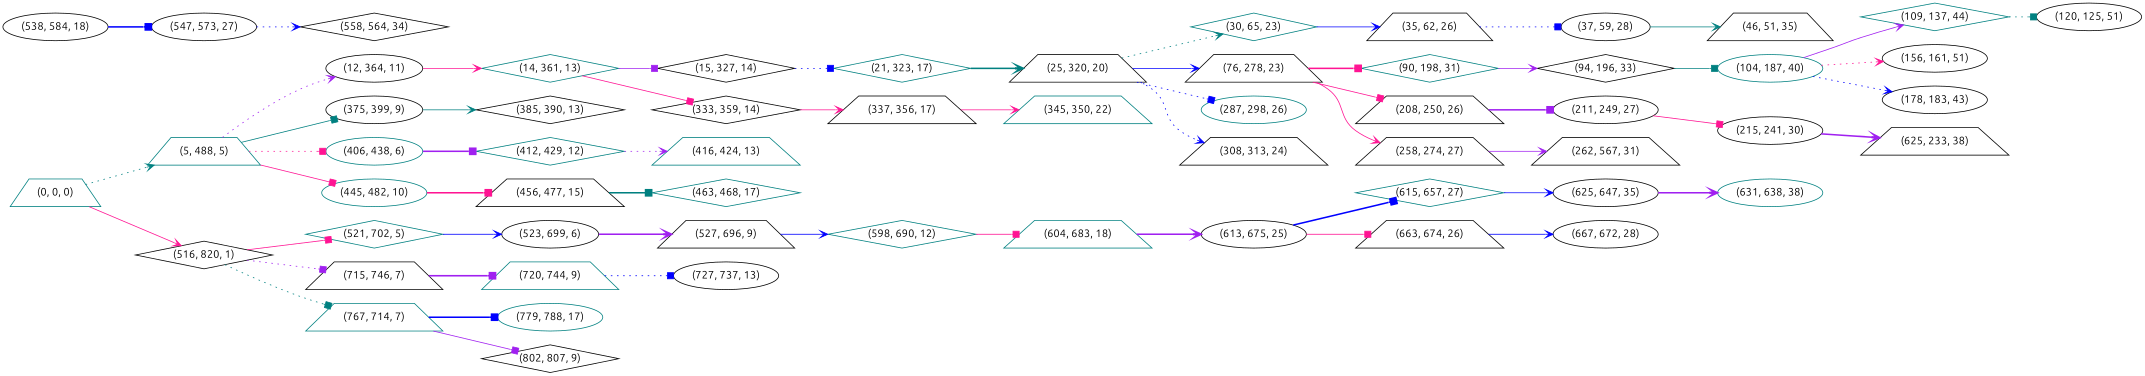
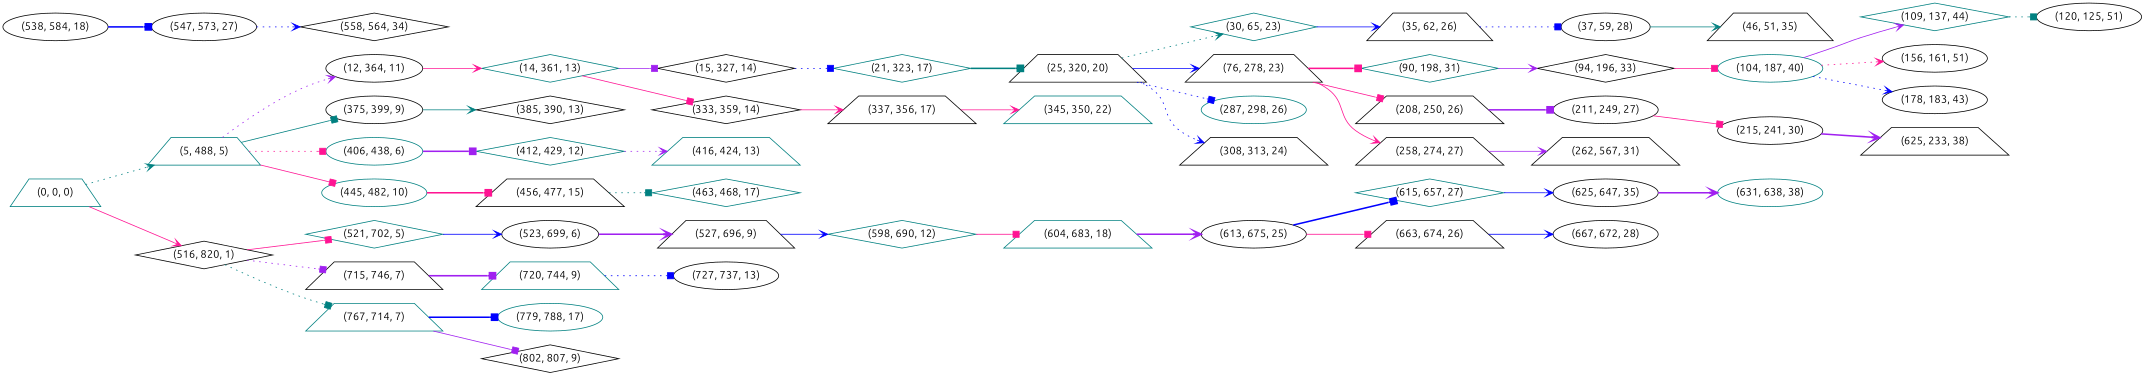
  digraph {
    fontname=Ubuntu
    rankdir=LR
    node [color=black fontname=Ubuntu shape=trapezium]
    edge [arrowhead=vee color=deeppink fontname=Ubuntu style=solid]
    "(0, 0, 0)" [color=teal]
    "(5, 488, 5)" [color=teal]
    "(516, 820, 1)" [shape=diamond]
    "(12, 364, 11)" [shape=ellipse]
    "(375, 399, 9)" [shape=ellipse]
    "(406, 438, 6)" [color=teal shape=ellipse]
    "(445, 482, 10)" [color=teal shape=ellipse]
    "(521, 702, 5)" [color=teal shape=diamond]
    "(715, 746, 7)"
    n10 [color=teal label="(767, 714, 7)"]
    "(14, 361, 13)" [color=teal shape=diamond]
    "(385, 390, 13)" [shape=diamond]
    "(412, 429, 12)" [color=teal shape=diamond]
    "(456, 477, 15)"
    "(15, 327, 14)" [shape=diamond]
    "(333, 359, 14)" [shape=diamond]
    "(21, 323, 17)" [color=teal shape=diamond]
    "(337, 356, 17)"
    "(25, 320, 20)"
    "(30, 65, 23)" [color=teal shape=diamond]
    "(76, 278, 23)"
    "(287, 298, 26)" [color=teal shape=ellipse]
    "(308, 313, 24)"
    "(35, 62, 26)"
    "(90, 198, 31)" [color=teal shape=diamond]
    "(208, 250, 26)"
    "(258, 274, 27)"
    "(37, 59, 28)" [shape=ellipse]
    "(46, 51, 35)"
    "(94, 196, 33)" [shape=diamond]
    "(211, 249, 27)" [shape=ellipse]
    n32 [label="(262, 567, 31)"]
    "(104, 187, 40)" [color=teal shape=ellipse]
    "(109, 137, 44)" [color=teal shape=diamond]
    "(156, 161, 51)" [shape=ellipse]
    "(178, 183, 43)" [shape=ellipse]
    "(120, 125, 51)" [shape=ellipse]
    "(215, 241, 30)" [shape=ellipse]
    n39 [label="(625, 233, 38)"]
    "(345, 350, 22)" [color=teal]
    "(416, 424, 13)" [color=teal]
    "(463, 468, 17)" [color=teal shape=diamond]
    "(523, 699, 6)" [shape=ellipse]
    "(720, 744, 9)" [color=teal]
    "(779, 788, 17)" [color=teal shape=ellipse]
    "(802, 807, 9)" [shape=diamond]
    "(527, 696, 9)"
    "(598, 690, 12)" [color=teal shape=diamond]
    "(604, 683, 18)" [color=teal]
    "(538, 584, 18)" [shape=ellipse]
    "(547, 573, 27)" [shape=ellipse]
    "(558, 564, 34)" [shape=diamond]
    "(613, 675, 25)" [shape=ellipse]
    "(615, 657, 27)" [color=teal shape=diamond]
    "(663, 674, 26)"
    "(625, 647, 35)" [shape=ellipse]
    "(667, 672, 28)" [shape=ellipse]
    "(631, 638, 38)" [color=teal shape=ellipse]
    "(727, 737, 13)" [shape=ellipse]
    "(0, 0, 0)" -> "(5, 488, 5)" [color=teal style=dotted]
    "(0, 0, 0)" -> "(516, 820, 1)"
    "(5, 488, 5)" -> "(12, 364, 11)" [color=purple style=dotted]
    "(5, 488, 5)" -> "(375, 399, 9)" [arrowhead=box color=teal]
    "(5, 488, 5)" -> "(406, 438, 6)" [arrowhead=box style=dotted]
    "(5, 488, 5)" -> "(445, 482, 10)" [arrowhead=box]
    "(516, 820, 1)" -> "(521, 702, 5)" [arrowhead=box]
    "(516, 820, 1)" -> "(715, 746, 7)" [arrowhead=box color=purple style=dotted]
    "(516, 820, 1)" -> n10 [arrowhead=box color=teal style=dotted]
    "(12, 364, 11)" -> "(14, 361, 13)"
    "(375, 399, 9)" -> "(385, 390, 13)" [color=teal]
    "(406, 438, 6)" -> "(412, 429, 12)" [arrowhead=box color=purple style=bold]
    "(445, 482, 10)" -> "(456, 477, 15)" [arrowhead=box style=bold]
    "(521, 702, 5)" -> "(523, 699, 6)" [color=blue]
    "(715, 746, 7)" -> "(720, 744, 9)" [arrowhead=box color=purple style=bold]
    n10 -> "(779, 788, 17)" [arrowhead=box color=blue style=bold]
    n10 -> "(802, 807, 9)" [arrowhead=box color=purple]
    "(14, 361, 13)" -> "(15, 327, 14)" [arrowhead=box color=purple]
    "(14, 361, 13)" -> "(333, 359, 14)" [arrowhead=box]
    "(412, 429, 12)" -> "(416, 424, 13)" [color=purple style=dotted]
-   "(456, 477, 15)" -> "(463, 468, 17)" [arrowhead=box color=teal style=bold]
+   "(456, 477, 15)" -> "(463, 468, 17)" [arrowhead=box color=teal style=dotted]
    "(15, 327, 14)" -> "(21, 323, 17)" [arrowhead=box color=blue style=dotted]
    "(333, 359, 14)" -> "(337, 356, 17)"
-   "(21, 323, 17)" -> "(25, 320, 20)" [color=teal style=bold]
+   "(21, 323, 17)" -> "(25, 320, 20)" [arrowhead=box color=teal style=bold]
    "(337, 356, 17)" -> "(345, 350, 22)"
    "(25, 320, 20)" -> "(30, 65, 23)" [color=teal style=dotted]
    "(25, 320, 20)" -> "(76, 278, 23)" [color=blue]
    "(25, 320, 20)" -> "(287, 298, 26)" [arrowhead=box color=blue style=dotted]
    "(25, 320, 20)" -> "(308, 313, 24)" [color=blue style=dotted]
    "(30, 65, 23)" -> "(35, 62, 26)" [color=blue]
    "(76, 278, 23)" -> "(90, 198, 31)" [arrowhead=box style=bold]
    "(76, 278, 23)" -> "(208, 250, 26)" [arrowhead=box]
    "(76, 278, 23)" -> "(258, 274, 27)"
    "(35, 62, 26)" -> "(37, 59, 28)" [arrowhead=box color=blue style=dotted]
    "(90, 198, 31)" -> "(94, 196, 33)" [color=purple]
    "(208, 250, 26)" -> "(211, 249, 27)" [arrowhead=box color=purple style=bold]
    "(258, 274, 27)" -> n32 [color=purple]
    "(37, 59, 28)" -> "(46, 51, 35)" [color=teal]
-   "(94, 196, 33)" -> "(104, 187, 40)" [arrowhead=box color=teal]
+   "(94, 196, 33)" -> "(104, 187, 40)" [arrowhead=box]
    "(211, 249, 27)" -> "(215, 241, 30)" [arrowhead=box]
    "(104, 187, 40)" -> "(109, 137, 44)" [color=purple]
    "(104, 187, 40)" -> "(156, 161, 51)" [style=dotted]
    "(104, 187, 40)" -> "(178, 183, 43)" [color=blue style=dotted]
    "(109, 137, 44)" -> "(120, 125, 51)" [arrowhead=box color=teal style=dotted]
    "(215, 241, 30)" -> n39 [color=purple style=bold]
    "(523, 699, 6)" -> "(527, 696, 9)" [color=purple style=bold]
    "(720, 744, 9)" -> "(727, 737, 13)" [arrowhead=box color=blue style=dotted]
    "(527, 696, 9)" -> "(598, 690, 12)" [color=blue]
    "(598, 690, 12)" -> "(604, 683, 18)" [arrowhead=box]
    "(604, 683, 18)" -> "(613, 675, 25)" [color=purple style=bold]
    "(538, 584, 18)" -> "(547, 573, 27)" [arrowhead=box color=blue style=bold]
    "(547, 573, 27)" -> "(558, 564, 34)" [color=blue style=dotted]
    "(613, 675, 25)" -> "(615, 657, 27)" [arrowhead=box color=blue style=bold]
    "(613, 675, 25)" -> "(663, 674, 26)" [arrowhead=box]
    "(615, 657, 27)" -> "(625, 647, 35)" [color=blue]
    "(663, 674, 26)" -> "(667, 672, 28)" [color=blue]
    "(625, 647, 35)" -> "(631, 638, 38)" [color=purple style=bold]
  }
